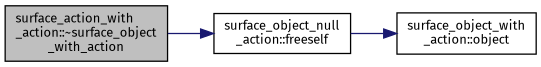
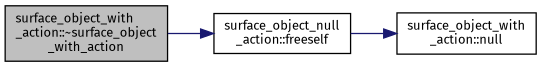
  digraph {
    fontname="Fira Sans"
    rankdir=LR
    node [color=black fillcolor=white fontname="Fira Sans" fontsize=10 shape=record style=filled]
    edge [color=midnightblue fontname="Fira Sans" fontsize=10 labelfontname=Helvetica labelfontsize=10 style=solid]
-   n1 [fillcolor=grey75 fontcolor=black height=0.2 label="surface_action_with\l_action::~surface_object\l_with_action" width=0.4]
+   n1 [fillcolor=grey75 fontcolor=black height=0.2 label="surface_object_with\l_action::~surface_object\l_with_action" width=0.4]
    n2 [height=0.2 label="surface_object_null\l_action::freeself" width=0.4]
-   n3 [height=0.2 label="surface_object_with\l_action::object" width=0.4]
+   n3 [height=0.2 label="surface_object_with\l_action::null" width=0.4]
    n1 -> n2
    n2 -> n3
  }
